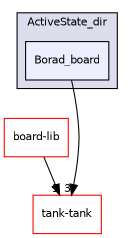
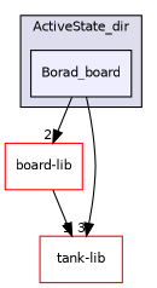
  digraph {
    compound=true
    node [fontname=Helvetica fontsize=10 shape=box color=red]
    edge [labeldistance=1.5 labelfontname=Helvetica labelfontsize=10]
    n1 [fillcolor="#eeeeff" label=Borad_board pencolor=black style=filled color=""]
    n2 [label="board-lib"]
-   n3 [label="tank-tank"]
+   n3 [label="tank-lib"]
    subgraph cluster_1 {
      bgcolor="#ddddee"
      fontname=Helvetica
      fontsize=10
      label=ActiveState_dir
      pencolor=black
      n1
    }
+   n1 -> n2 [headlabel=2]
    n1 -> n3 [headlabel=3]
    n2 -> n3 [headlabel=5]
  }
